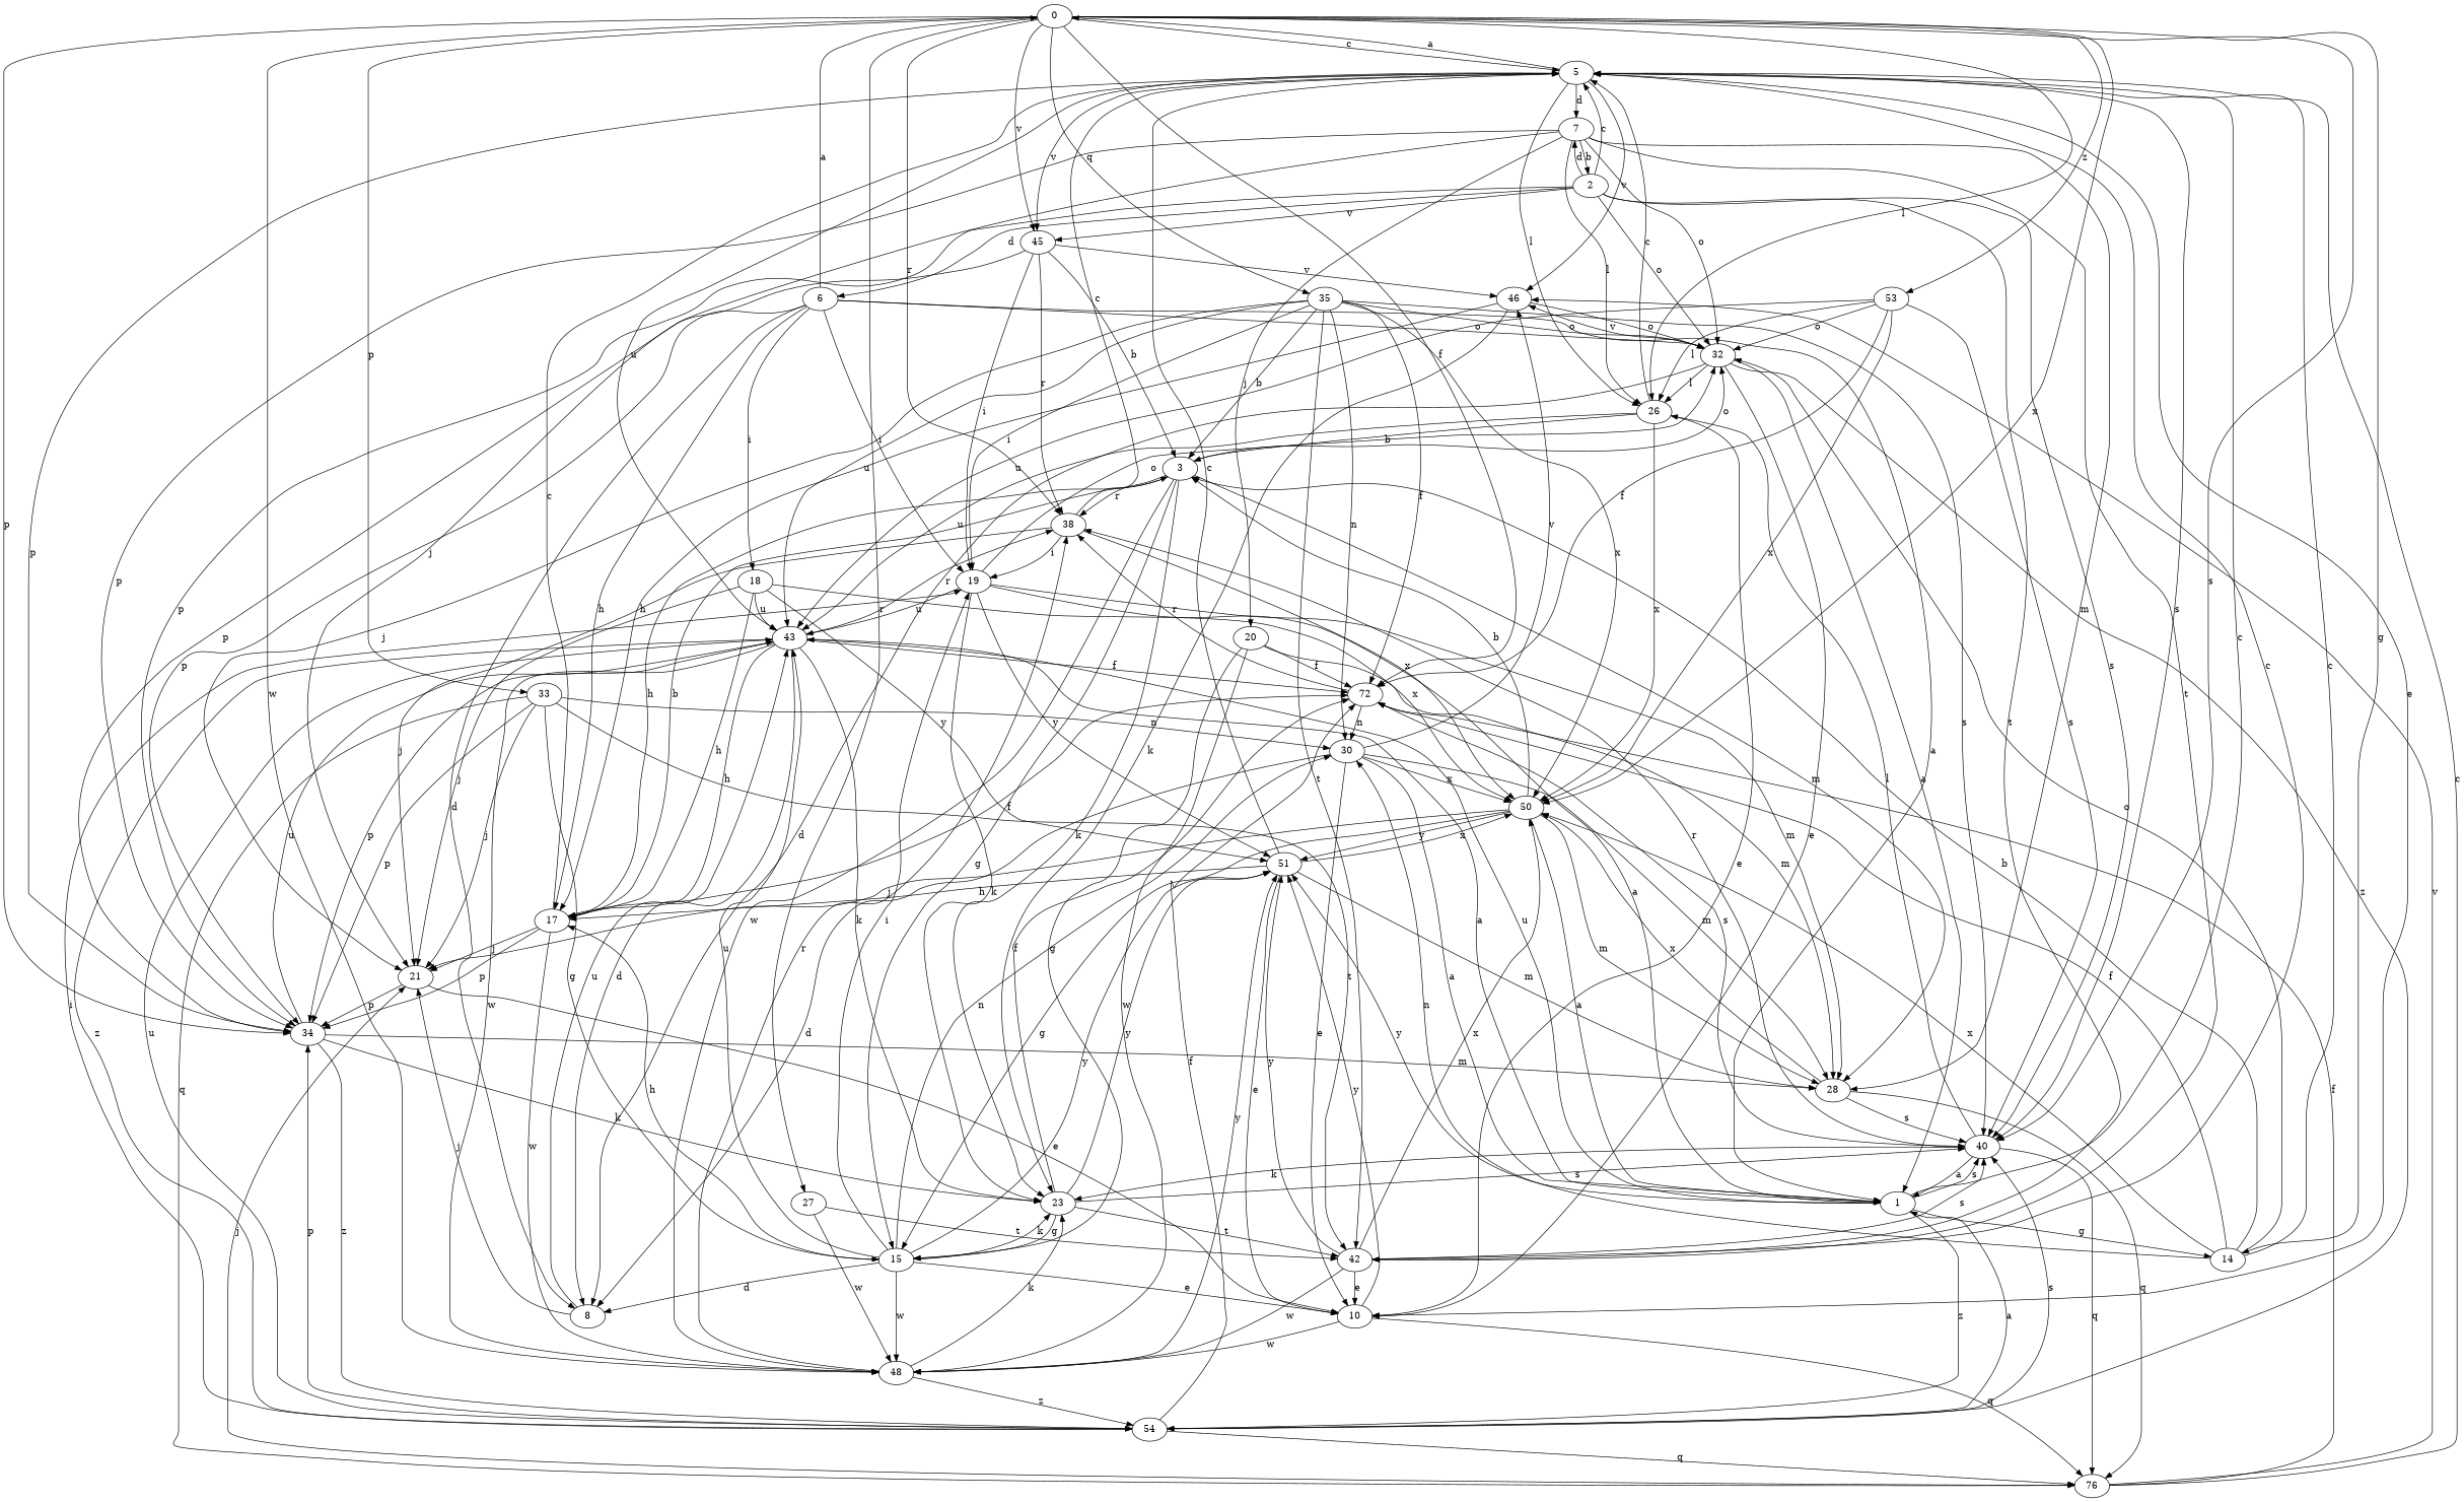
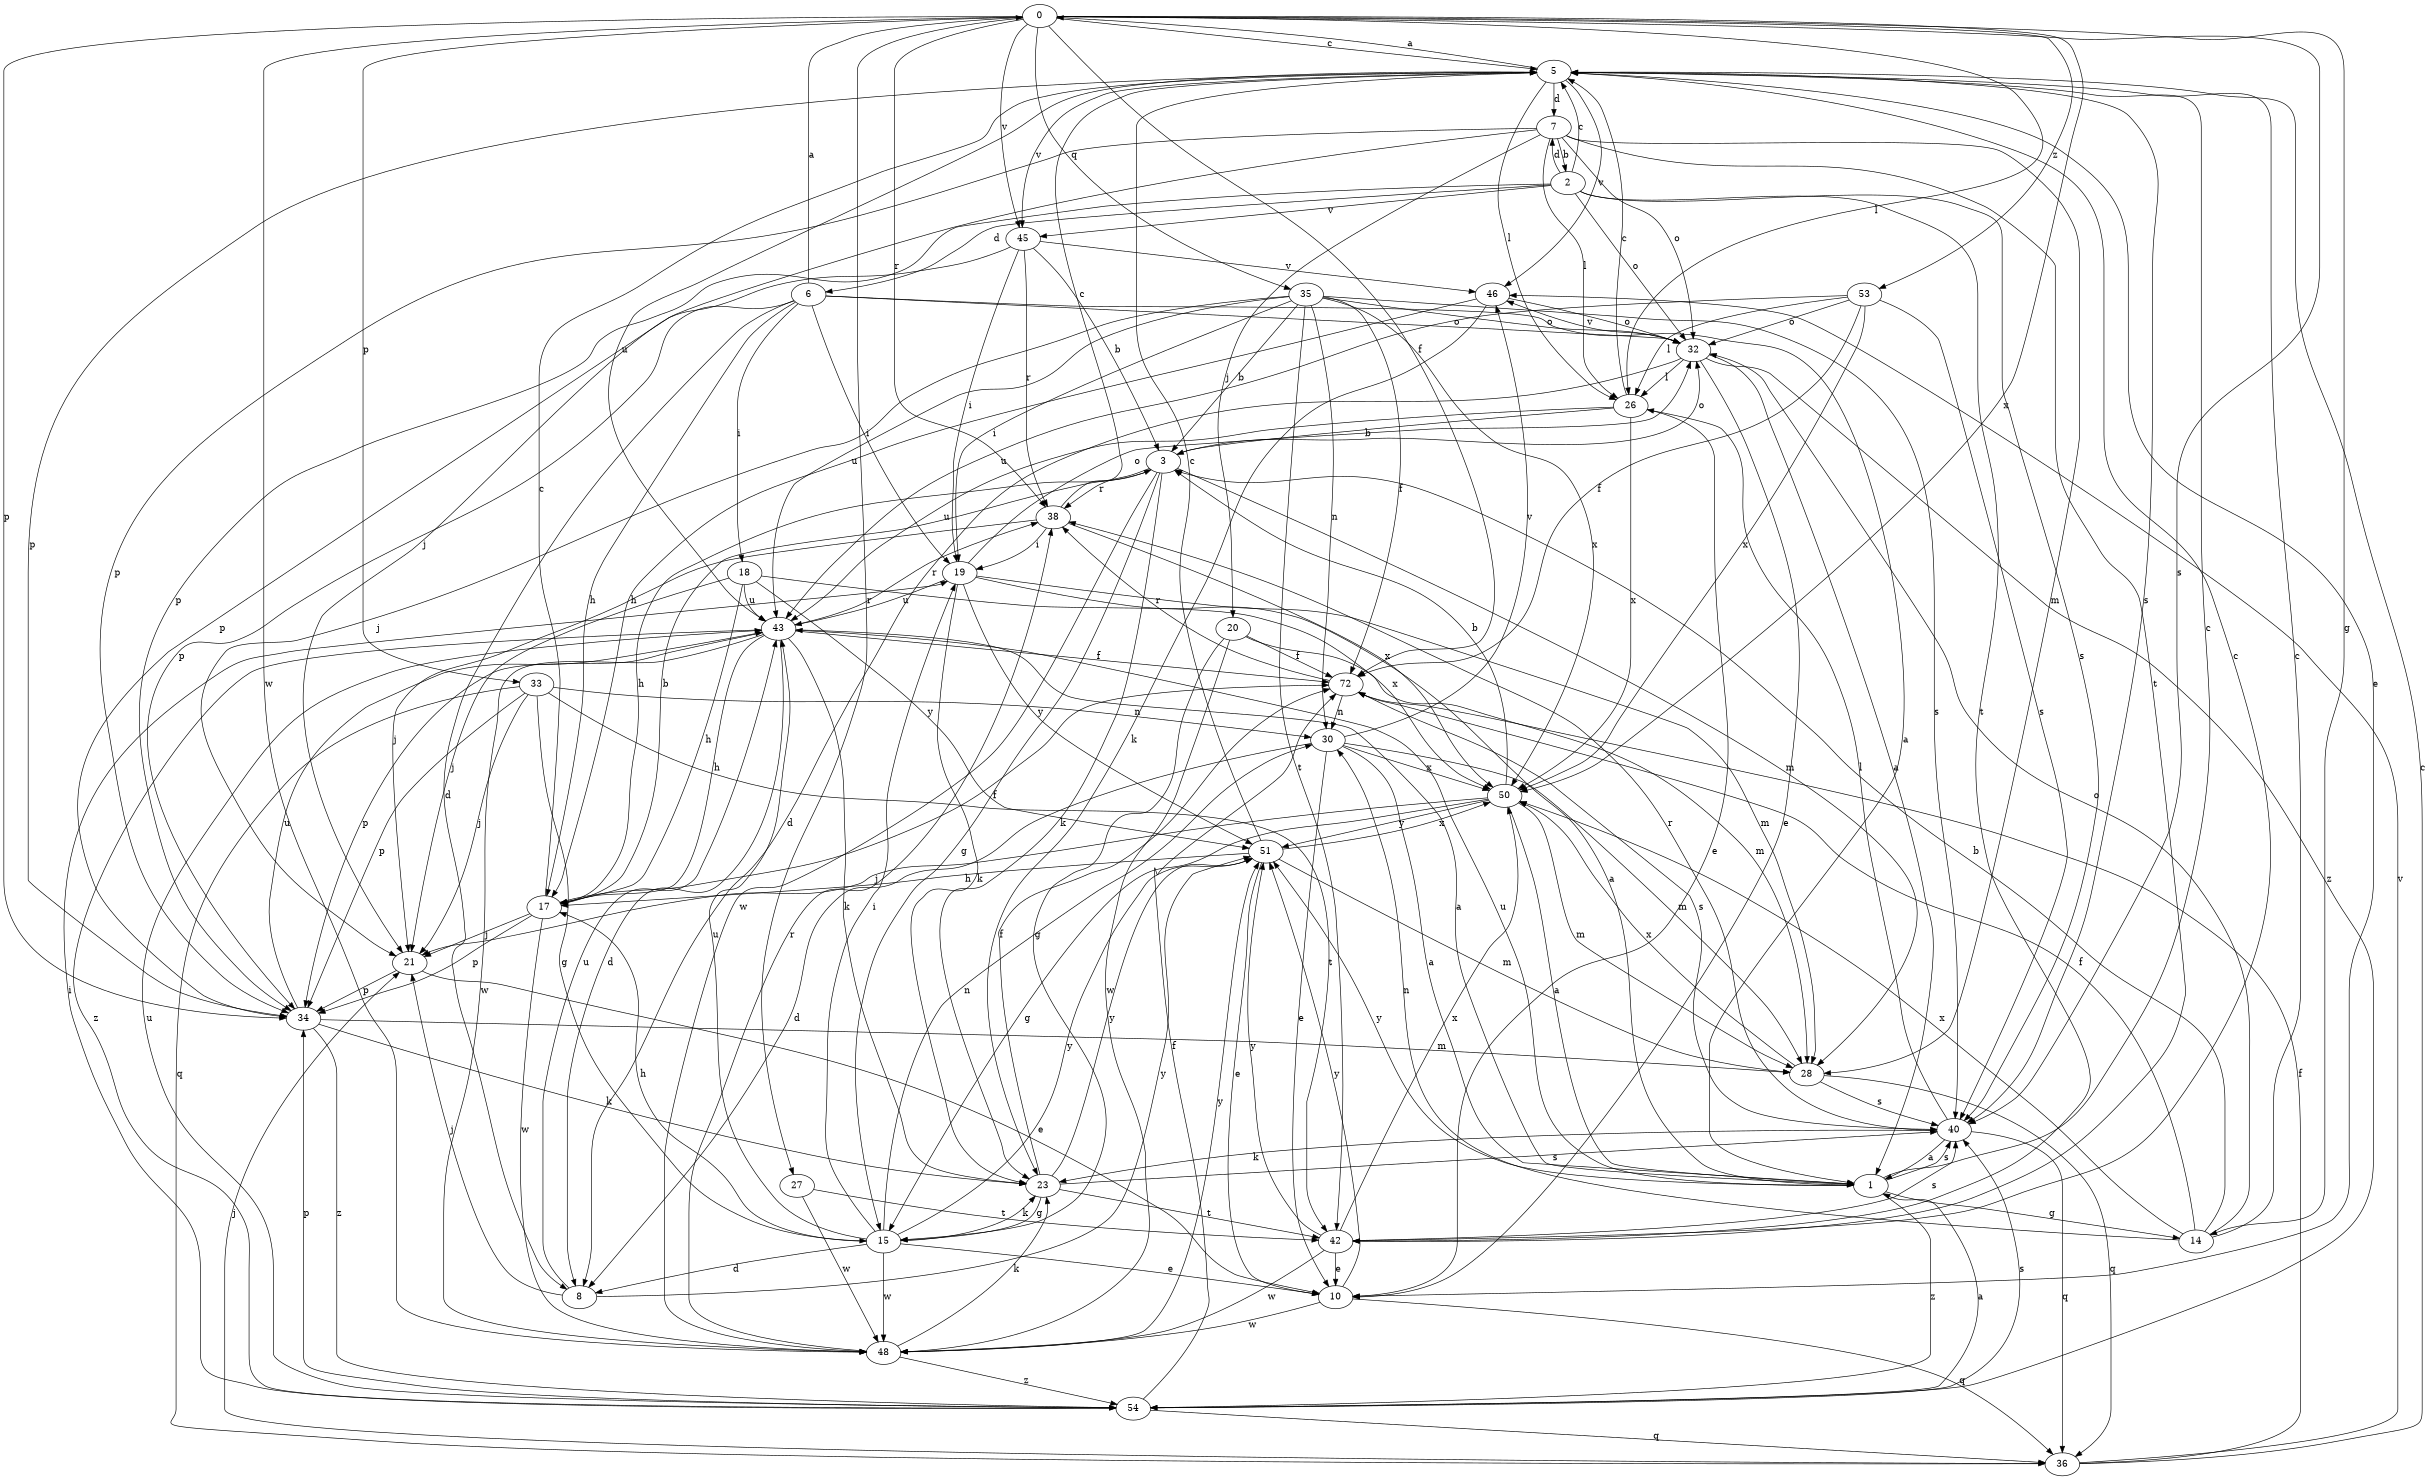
  strict digraph {
    fontname="DejaVu Serif"
    node [fontname="DejaVu Serif"]
    edge [fontname="DejaVu Serif"]
    0
    5
    n3 [label=72]
    14
    26
    33
    34
    35
    n9 [label=27]
    38
    40
    45
    48
    50
    53
    43
    7
    10
    46
    30
    32
    3
    42
    15
    21
-   36 [label=76]
+   36
    54
    23
    28
    19
    1
    51
    17
    8
    2
    6
    18
    20
    0 -> 5 [label=c]
    0 -> n3 [label=f]
    0 -> 14 [label=g]
    0 -> 26 [label=l]
    0 -> 33 [label=p]
    0 -> 34 [label=p]
    0 -> 35 [label=q]
    0 -> n9 [label=r]
    0 -> 38 [label=r]
    0 -> 40 [label=s]
    0 -> 45 [label=v]
    0 -> 48 [label=w]
    0 -> 50 [label=x]
    0 -> 53 [label=z]
    5 -> 0 [label=a]
    5 -> 26 [label=l]
    5 -> 34 [label=p]
    5 -> 40 [label=s]
    5 -> 45 [label=v]
    5 -> 43 [label=u]
    5 -> 7 [label=d]
    5 -> 10 [label=e]
    5 -> 46 [label=v]
    n3 -> 38 [label=r]
    n3 -> 40 [label=s]
    n3 -> 30 [label=n]
    14 -> 5 [label=c]
    14 -> n3 [label=f]
    14 -> 50 [label=x]
    14 -> 30 [label=n]
    14 -> 32 [label=o]
    14 -> 3 [label=b]
    26 -> 5 [label=c]
    26 -> 50 [label=x]
    26 -> 43 [label=u]
    26 -> 10 [label=e]
    26 -> 3 [label=b]
    33 -> 34 [label=p]
    33 -> 30 [label=n]
    33 -> 42 [label=t]
    33 -> 15 [label=g]
    33 -> 21 [label=j]
    33 -> 36 [label=q]
    34 -> 43 [label=u]
    34 -> 54 [label=z]
    34 -> 23 [label=k]
    34 -> 28 [label=m]
    35 -> n3 [label=f]
    35 -> 40 [label=s]
    35 -> 50 [label=x]
    35 -> 43 [label=u]
    35 -> 30 [label=n]
    35 -> 32 [label=o]
    35 -> 3 [label=b]
    35 -> 42 [label=t]
    35 -> 21 [label=j]
    35 -> 19 [label=i]
    n9 -> 48 [label=w]
    n9 -> 42 [label=t]
    38 -> 5 [label=c]
    38 -> 50 [label=x]
    38 -> 21 [label=j]
    38 -> 19 [label=i]
    40 -> 26 [label=l]
    40 -> 38 [label=r]
    40 -> 36 [label=q]
    40 -> 23 [label=k]
    40 -> 1 [label=a]
    45 -> 34 [label=p]
    45 -> 38 [label=r]
    45 -> 46 [label=v]
    45 -> 3 [label=b]
    45 -> 19 [label=i]
    48 -> 38 [label=r]
    48 -> 54 [label=z]
    48 -> 23 [label=k]
    48 -> 51 [label=y]
    50 -> 3 [label=b]
    50 -> 15 [label=g]
    50 -> 21 [label=j]
    50 -> 28 [label=m]
    50 -> 1 [label=a]
    50 -> 51 [label=y]
    53 -> n3 [label=f]
    53 -> 26 [label=l]
    53 -> 40 [label=s]
    53 -> 50 [label=x]
    53 -> 43 [label=u]
    53 -> 32 [label=o]
    43 -> n3 [label=f]
    43 -> 34 [label=p]
    43 -> 38 [label=r]
    43 -> 48 [label=w]
    43 -> 54 [label=z]
    43 -> 23 [label=k]
    43 -> 1 [label=a]
    43 -> 17 [label=h]
    43 -> 8 [label=d]
    7 -> 26 [label=l]
    7 -> 34 [label=p]
    7 -> 32 [label=o]
    7 -> 42 [label=t]
    7 -> 21 [label=j]
    7 -> 28 [label=m]
    7 -> 2 [label=b]
    7 -> 20 [label=j]
    10 -> 48 [label=w]
    10 -> 36 [label=q]
    10 -> 51 [label=y]
    46 -> 32 [label=o]
    46 -> 23 [label=k]
    46 -> 17 [label=h]
    30 -> 50 [label=x]
    30 -> 10 [label=e]
    30 -> 46 [label=v]
    30 -> 28 [label=m]
    30 -> 1 [label=a]
    30 -> 8 [label=d]
    32 -> 26 [label=l]
    32 -> 10 [label=e]
    32 -> 46 [label=v]
    32 -> 54 [label=z]
    32 -> 1 [label=a]
    32 -> 8 [label=d]
    3 -> 38 [label=r]
    3 -> 48 [label=w]
    3 -> 32 [label=o]
    3 -> 15 [label=g]
    3 -> 23 [label=k]
    3 -> 28 [label=m]
    3 -> 17 [label=h]
    42 -> 5 [label=c]
    42 -> 40 [label=s]
    42 -> 48 [label=w]
    42 -> 50 [label=x]
    42 -> 10 [label=e]
    42 -> 51 [label=y]
    15 -> 48 [label=w]
    15 -> 43 [label=u]
    15 -> 10 [label=e]
    15 -> 30 [label=n]
    15 -> 23 [label=k]
    15 -> 19 [label=i]
    15 -> 51 [label=y]
    15 -> 17 [label=h]
    15 -> 8 [label=d]
    21 -> 34 [label=p]
    21 -> 10 [label=e]
    36 -> 5 [label=c]
    36 -> n3 [label=f]
    36 -> 46 [label=v]
    36 -> 21 [label=j]
    54 -> n3 [label=f]
    54 -> 34 [label=p]
    54 -> 40 [label=s]
    54 -> 43 [label=u]
    54 -> 36 [label=q]
    54 -> 19 [label=i]
    54 -> 1 [label=a]
    23 -> n3 [label=f]
    23 -> 40 [label=s]
    23 -> 42 [label=t]
    23 -> 15 [label=g]
    23 -> 51 [label=y]
    28 -> 40 [label=s]
    28 -> 50 [label=x]
    28 -> 36 [label=q]
    19 -> 43 [label=u]
    19 -> 32 [label=o]
    19 -> 23 [label=k]
    19 -> 28 [label=m]
    19 -> 1 [label=a]
    19 -> 51 [label=y]
    1 -> 5 [label=c]
    1 -> 14 [label=g]
    1 -> 40 [label=s]
    1 -> 43 [label=u]
    1 -> 54 [label=z]
    1 -> 51 [label=y]
    51 -> 5 [label=c]
    51 -> 50 [label=x]
    51 -> 10 [label=e]
    51 -> 28 [label=m]
    51 -> 17 [label=h]
    17 -> 5 [label=c]
    17 -> n3 [label=f]
    17 -> 34 [label=p]
    17 -> 48 [label=w]
    17 -> 3 [label=b]
    17 -> 21 [label=j]
    8 -> 43 [label=u]
    8 -> 21 [label=j]
+   8 -> 51 [label=y]
    2 -> 5 [label=c]
    2 -> 34 [label=p]
    2 -> 40 [label=s]
    2 -> 45 [label=v]
    2 -> 7 [label=d]
    2 -> 32 [label=o]
    2 -> 42 [label=t]
    2 -> 6 [label=d]
    6 -> 0 [label=a]
    6 -> 34 [label=p]
    6 -> 32 [label=o]
    6 -> 19 [label=i]
    6 -> 1 [label=a]
    6 -> 17 [label=h]
    6 -> 8 [label=d]
    6 -> 18 [label=i]
    18 -> 50 [label=x]
    18 -> 43 [label=u]
    18 -> 21 [label=j]
    18 -> 51 [label=y]
    18 -> 17 [label=h]
    20 -> n3 [label=f]
    20 -> 48 [label=w]
    20 -> 15 [label=g]
    20 -> 28 [label=m]
  }
